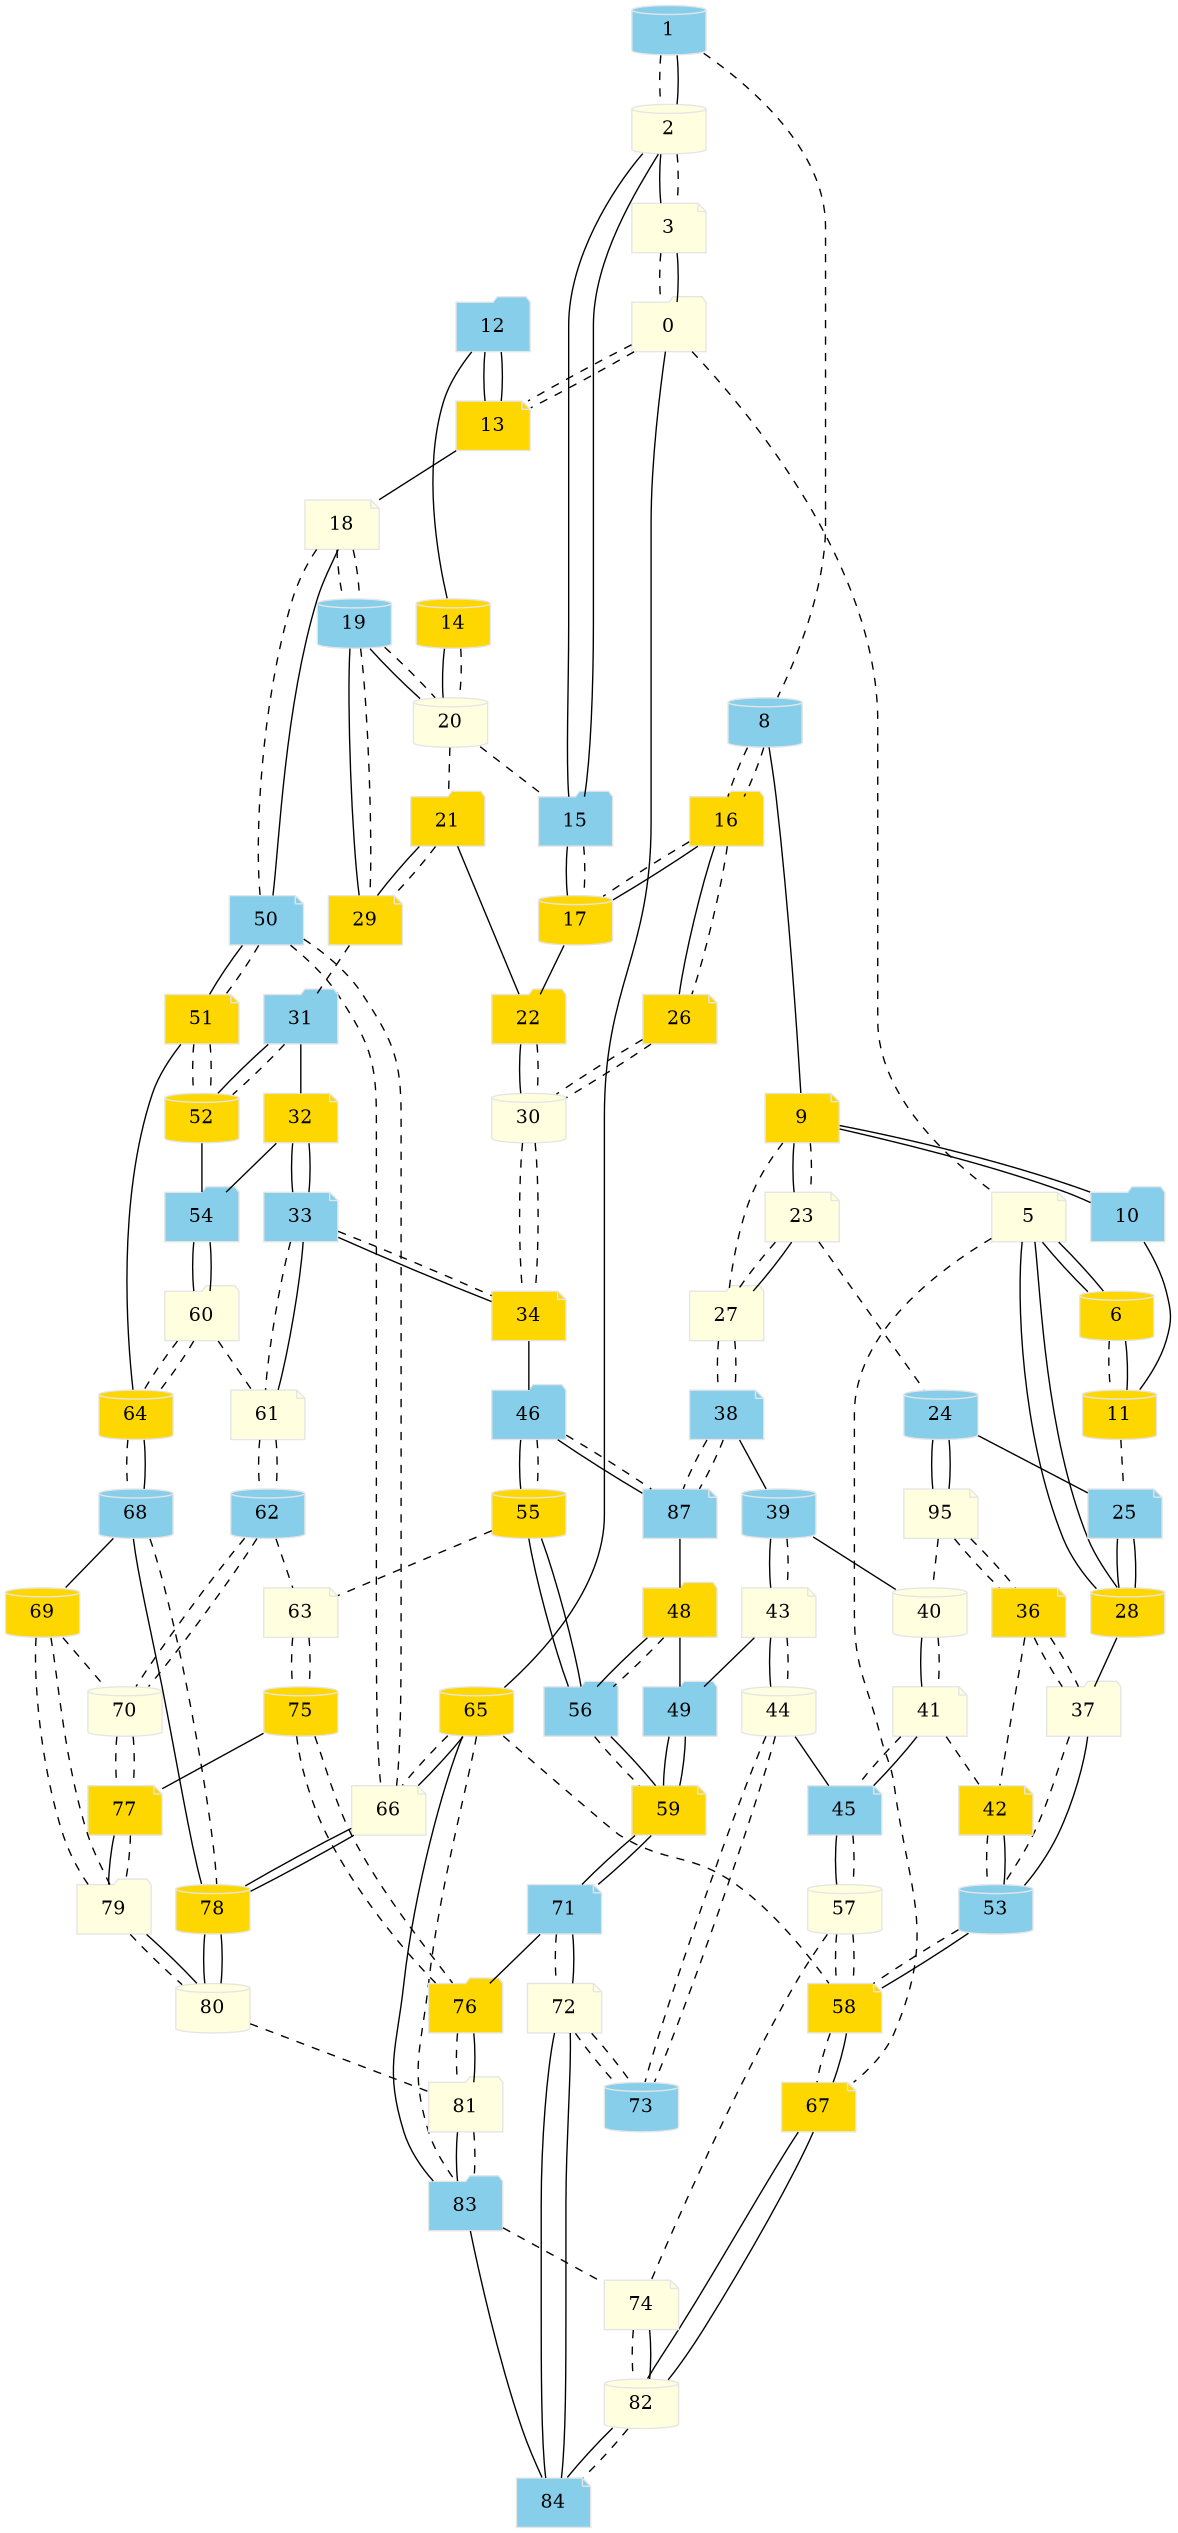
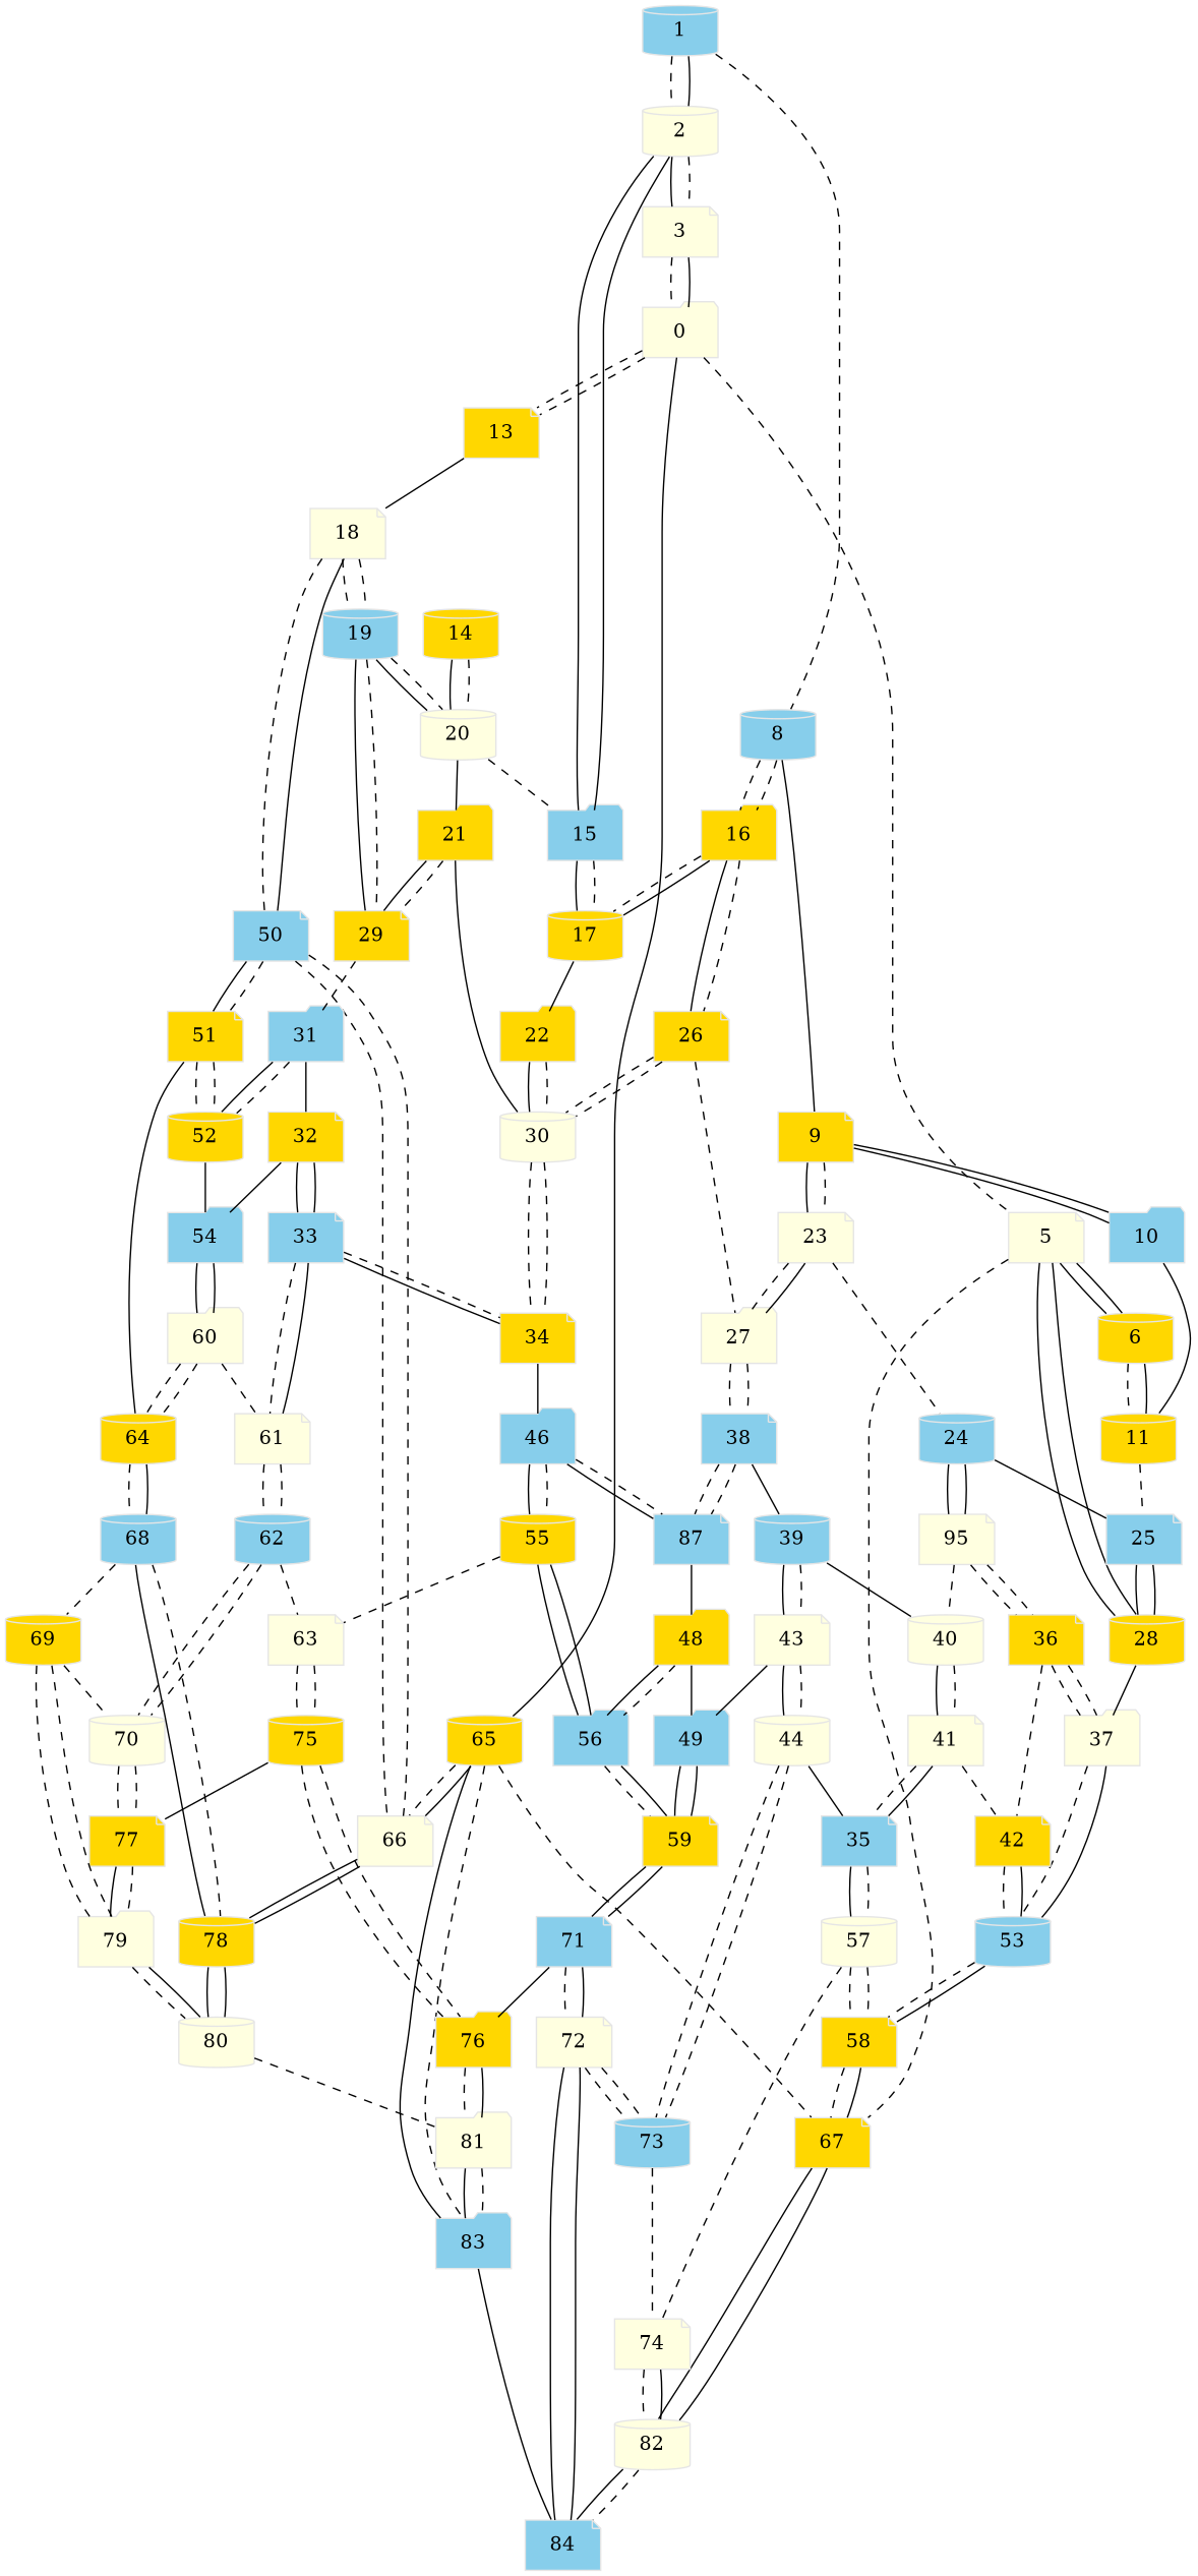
  graph {
    node [color=gray90 fillcolor=gold shape=note style=filled]
    edge [style=dashed]
    1 [fillcolor=skyblue shape=cylinder]
    2 [fillcolor=lightyellow shape=cylinder]
    8 [fillcolor=skyblue shape=cylinder]
    3 [fillcolor=lightyellow]
    15 [fillcolor=skyblue shape=folder]
    9
    16 [shape=folder]
    n8 [fillcolor=lightyellow label=0 shape=folder]
    17 [shape=cylinder]
    5 [fillcolor=lightyellow]
    13
    65 [shape=cylinder]
    6 [shape=cylinder]
    28 [shape=cylinder]
    67
    18 [fillcolor=lightyellow]
    66 [fillcolor=lightyellow]
    83 [fillcolor=skyblue shape=folder]
    11 [shape=cylinder]
    37 [fillcolor=lightyellow shape=folder]
    82 [fillcolor=lightyellow shape=cylinder]
    25 [fillcolor=skyblue]
    10 [fillcolor=skyblue shape=folder]
    23 [fillcolor=lightyellow]
    26
    24 [fillcolor=skyblue shape=cylinder]
    27 [fillcolor=lightyellow shape=folder]
-   12 [fillcolor=skyblue shape=folder]
    14 [shape=cylinder]
    20 [fillcolor=lightyellow shape=cylinder]
    19 [fillcolor=skyblue shape=cylinder]
    50 [fillcolor=skyblue]
    21 [shape=folder]
    22 [shape=folder]
    30 [fillcolor=lightyellow shape=cylinder]
    29
    51
    31 [fillcolor=skyblue shape=folder]
    34
    n40 [fillcolor=lightyellow label=95]
    38 [fillcolor=skyblue]
    36
    40 [fillcolor=lightyellow shape=cylinder]
    39 [fillcolor=skyblue shape=cylinder]
    n45 [fillcolor=skyblue label=87]
    53 [fillcolor=skyblue shape=cylinder]
    32
    52 [shape=cylinder]
    46 [fillcolor=skyblue shape=folder]
    33 [fillcolor=skyblue]
    54 [fillcolor=skyblue shape=folder]
    61 [fillcolor=lightyellow]
    60 [fillcolor=lightyellow shape=folder]
    62 [fillcolor=skyblue shape=cylinder]
    55 [shape=cylinder]
    42
    41 [fillcolor=lightyellow]
    58
    43 [fillcolor=lightyellow]
    48 [shape=folder]
    44 [fillcolor=lightyellow shape=cylinder]
    49 [fillcolor=skyblue shape=folder]
-   45 [fillcolor=skyblue]
+   45 [fillcolor=skyblue label=35]
    57 [fillcolor=lightyellow shape=cylinder]
    73 [fillcolor=skyblue shape=cylinder]
    59
    74 [fillcolor=lightyellow]
    56 [fillcolor=skyblue shape=folder]
    63 [fillcolor=lightyellow]
    71 [fillcolor=skyblue]
    64 [shape=cylinder]
    78 [shape=cylinder]
    68 [fillcolor=skyblue shape=cylinder]
    75 [shape=cylinder]
    72 [fillcolor=lightyellow]
    76 [shape=folder]
    70 [fillcolor=lightyellow shape=cylinder]
    77
    69 [shape=cylinder]
    84 [fillcolor=skyblue]
    80 [fillcolor=lightyellow shape=cylinder]
    79 [fillcolor=lightyellow shape=folder]
    81 [fillcolor=lightyellow shape=folder]
    1 -- 2
    1 -- 2 [style=solid]
    1 -- 8
    2 -- 3 [style=solid]
    2 -- 3
    2 -- 15 [style=solid]
    2 -- 15 [style=solid]
    8 -- 9 [style=solid]
    8 -- 16
    8 -- 16
    3 -- n8
    3 -- n8 [style=solid]
    15 -- 17 [style=solid]
    15 -- 17
    9 -- 10 [style=solid]
    9 -- 10 [style=solid]
    9 -- 23 [style=solid]
    9 -- 23
    16 -- 17
    16 -- 17 [style=solid]
    16 -- 26 [style=solid]
    16 -- 26
    n8 -- 5
    n8 -- 13
    n8 -- 13
    n8 -- 65 [style=solid]
    17 -- 22 [style=solid]
    5 -- 6 [style=solid]
    5 -- 6 [style=solid]
    5 -- 28 [style=solid]
    5 -- 28 [style=solid]
    5 -- 67
    13 -- 18 [style=solid]
-   65 -- 58
+   65 -- 67
    65 -- 66
    65 -- 66 [style=solid]
    65 -- 83 [style=solid]
    65 -- 83
    6 -- 11
    6 -- 11 [style=solid]
    28 -- 37 [style=solid]
    67 -- 82 [style=solid]
    67 -- 82 [style=solid]
    18 -- 19
    18 -- 19
    18 -- 50
    18 -- 50 [style=solid]
    66 -- 78 [style=solid]
    66 -- 78 [style=solid]
    83 -- 84 [style=solid]
    11 -- 25
    37 -- 53
    37 -- 53 [style=solid]
    82 -- 84 [style=solid]
    82 -- 84
    25 -- 28 [style=solid]
    25 -- 28 [style=solid]
    10 -- 11 [style=solid]
    23 -- 24
    23 -- 27
    23 -- 27 [style=solid]
-   9 -- 27
+   26 -- 27
    26 -- 30
    26 -- 30
    24 -- 25 [style=solid]
    24 -- n40 [style=solid]
    24 -- n40 [style=solid]
    27 -- 38
    27 -- 38
-   12 -- 13 [style=solid]
-   12 -- 13 [style=solid]
-   12 -- 14 [style=solid]
    14 -- 20 [style=solid]
    14 -- 20
    20 -- 15
-   20 -- 21
+   20 -- 21 [style=solid]
    19 -- 20 [style=solid]
    19 -- 20
    19 -- 29 [style=solid]
    19 -- 29
    50 -- 66
    50 -- 66
    50 -- 51 [style=solid]
    50 -- 51
-   21 -- 22 [style=solid]
+   21 -- 30 [style=solid]
    21 -- 29 [style=solid]
    21 -- 29
    22 -- 30 [style=solid]
    22 -- 30
    30 -- 34
    30 -- 34
    29 -- 31
    51 -- 52
    51 -- 52
    51 -- 64 [style=solid]
    31 -- 32 [style=solid]
    31 -- 52 [style=solid]
    31 -- 52
    34 -- 46 [style=solid]
    n40 -- 36
    n40 -- 36
    n40 -- 40
    38 -- 39 [style=solid]
    38 -- n45
    38 -- n45
    36 -- 37
    36 -- 37
    36 -- 42
    40 -- 41 [style=solid]
    40 -- 41
    39 -- 40 [style=solid]
    39 -- 43 [style=solid]
    39 -- 43
    n45 -- 48 [style=solid]
    53 -- 58
    53 -- 58 [style=solid]
    32 -- 33 [style=solid]
    32 -- 33 [style=solid]
    32 -- 54 [style=solid]
    52 -- 54 [style=solid]
    46 -- n45 [style=solid]
    46 -- n45
    46 -- 55 [style=solid]
    46 -- 55
    33 -- 34 [style=solid]
    33 -- 34
    33 -- 61
    33 -- 61 [style=solid]
    54 -- 60 [style=solid]
    54 -- 60 [style=solid]
    61 -- 62
    61 -- 62
    60 -- 61
    60 -- 64
    60 -- 64
    62 -- 63
    62 -- 70
    62 -- 70
    55 -- 56 [style=solid]
    55 -- 56 [style=solid]
    55 -- 63
    42 -- 53
    42 -- 53 [style=solid]
    41 -- 42
    41 -- 45
    41 -- 45 [style=solid]
    58 -- 67
    58 -- 67 [style=solid]
    43 -- 44 [style=solid]
    43 -- 44
    43 -- 49 [style=solid]
    48 -- 49 [style=solid]
    48 -- 56 [style=solid]
    48 -- 56
    44 -- 45 [style=solid]
    44 -- 73
    44 -- 73
    49 -- 59 [style=solid]
    49 -- 59 [style=solid]
    45 -- 57 [style=solid]
    45 -- 57
    57 -- 58
    57 -- 58
    57 -- 74
-   83 -- 74
+   73 -- 74
    59 -- 71 [style=solid]
    59 -- 71 [style=solid]
    74 -- 82
    74 -- 82 [style=solid]
    56 -- 59
    56 -- 59 [style=solid]
    63 -- 75
    63 -- 75
    71 -- 72
    71 -- 72 [style=solid]
    71 -- 76 [style=solid]
    64 -- 68
    64 -- 68 [style=solid]
    78 -- 80 [style=solid]
    78 -- 80 [style=solid]
    68 -- 78 [style=solid]
    68 -- 78
-   68 -- 69 [style=solid]
+   68 -- 69
    75 -- 76
    75 -- 76
    75 -- 77 [style=solid]
    72 -- 73
    72 -- 73
    72 -- 84 [style=solid]
    72 -- 84 [style=solid]
    76 -- 81
    76 -- 81 [style=solid]
    70 -- 77
    70 -- 77
    77 -- 79 [style=solid]
    77 -- 79
    69 -- 70
    69 -- 79
    69 -- 79
    80 -- 81
    79 -- 80
    79 -- 80 [style=solid]
    81 -- 83 [style=solid]
    81 -- 83
  }
